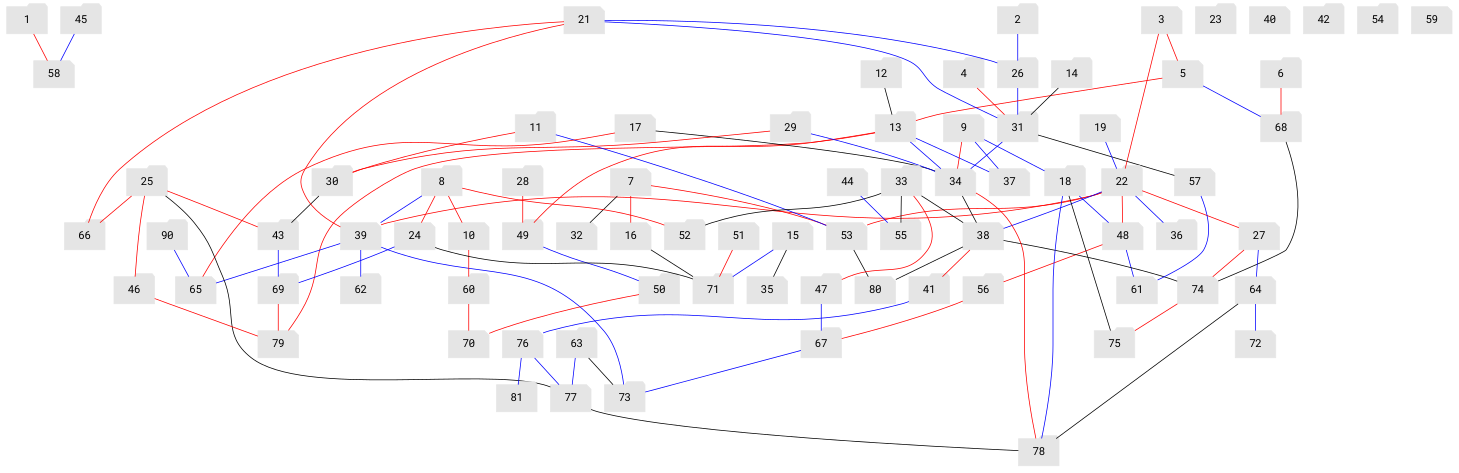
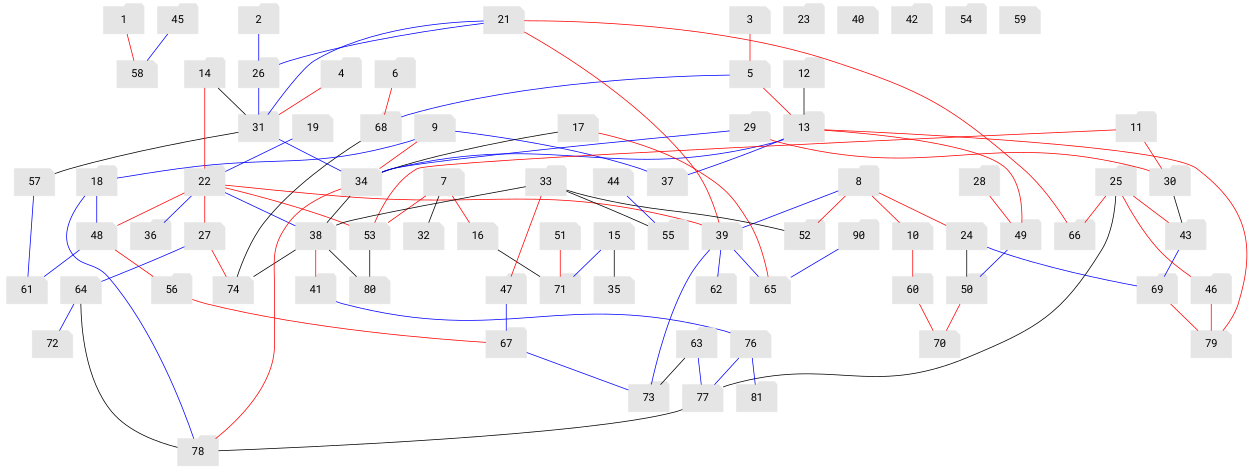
  graph {
    fontname="Roboto Mono"
    node [color=gray90 fontname="Roboto Mono" shape=folder style=filled]
    edge [color=red fontname="Roboto Mono"]
    58 [shape=note]
    1
    2
    26
    31
    3 [shape=note]
    5 [shape=note]
    22
    13
    68
    53 [shape=note]
    39 [shape=note]
    48 [shape=note]
    27 [shape=note]
    36
    38 [shape=note]
    4
    34 [shape=note]
    57 [shape=note]
    37 [shape=note]
    49
    79 [shape=note]
    74 [shape=note]
    6
    7 [shape=note]
    16 [shape=note]
    32 [shape=note]
    71
    80 [shape=note]
    10 [shape=note]
    8
    24 [shape=note]
    52
    60
    69
    65 [shape=note]
    62
    73
    9 [shape=note]
    18
-   75
    78
    70 [shape=note]
    11
    30
    43
    12
    50
    14
    15 [shape=note]
    35 [shape=note]
    17 [shape=note]
    56
    61 [shape=note]
    19 [shape=note]
    n56 [label=90]
    21 [shape=note]
    66
    64 [shape=note]
    41
    23
    25
    46
    77 [shape=note]
    72 [shape=note]
    28
    29
    33
    47
    55
    67
    76 [shape=note]
    40 [shape=note]
    81
    42
    44 [shape=note]
    45
    51 [shape=note]
    54
    59 [shape=note]
    63
    1 -- 58
    2 -- 26 [color=blue]
    26 -- 31 [color=blue]
    31 -- 34 [color=blue]
    31 -- 57 [color=black]
    3 -- 5
-   3 -- 22
+   14 -- 22
    5 -- 13
    5 -- 68 [color=blue]
    22 -- 53
    22 -- 39
    22 -- 48
    22 -- 27
    22 -- 36 [color=blue]
    22 -- 38 [color=blue]
    13 -- 34 [color=blue]
    13 -- 37 [color=blue]
    13 -- 49
    13 -- 79
    68 -- 74 [color=black]
    53 -- 80 [color=black]
    39 -- 65 [color=blue]
    39 -- 62 [color=blue]
    39 -- 73 [color=blue]
    48 -- 56
    48 -- 61 [color=blue]
    27 -- 74
    27 -- 64 [color=blue]
    38 -- 74 [color=black]
    38 -- 80 [color=black]
    38 -- 41
    4 -- 31
    34 -- 38 [color=black]
    34 -- 78
    57 -- 61 [color=blue]
    49 -- 50 [color=blue]
-   74 -- 75
    6 -- 68
    7 -- 53
    7 -- 16
    7 -- 32 [color=black]
    16 -- 71 [color=black]
    10 -- 60
    8 -- 39 [color=blue]
    8 -- 10
    8 -- 24
    8 -- 52
-   24 -- 71 [color=black]
+   24 -- 50 [color=black]
    24 -- 69 [color=blue]
    60 -- 70
    69 -- 79
    9 -- 34
    9 -- 37 [color=blue]
    9 -- 18 [color=blue]
    18 -- 48 [color=blue]
-   18 -- 75 [color=black]
    18 -- 78 [color=blue]
-   11 -- 53 [color=blue]
+   11 -- 53
    11 -- 30
    30 -- 43 [color=black]
    43 -- 69 [color=blue]
    12 -- 13 [color=black]
    50 -- 70
    14 -- 31 [color=black]
    15 -- 71 [color=blue]
    15 -- 35 [color=black]
    17 -- 34 [color=black]
    17 -- 65
    56 -- 67
    19 -- 22 [color=blue]
    n56 -- 65 [color=blue]
    21 -- 26 [color=blue]
    21 -- 31 [color=blue]
    21 -- 39
    21 -- 66
    64 -- 78 [color=black]
    64 -- 72 [color=blue]
    41 -- 76 [color=blue]
    25 -- 43
    25 -- 66
    25 -- 46
    25 -- 77 [color=black]
    46 -- 79
    77 -- 78 [color=black]
    28 -- 49
    29 -- 34 [color=blue]
    29 -- 30
    33 -- 38 [color=black]
    33 -- 52 [color=black]
    33 -- 47
    33 -- 55 [color=black]
    47 -- 67 [color=blue]
    67 -- 73 [color=blue]
    76 -- 77 [color=blue]
    76 -- 81 [color=blue]
    44 -- 55 [color=blue]
    45 -- 58 [color=blue]
    51 -- 71
    63 -- 73 [color=black]
    63 -- 77 [color=blue]
  }
